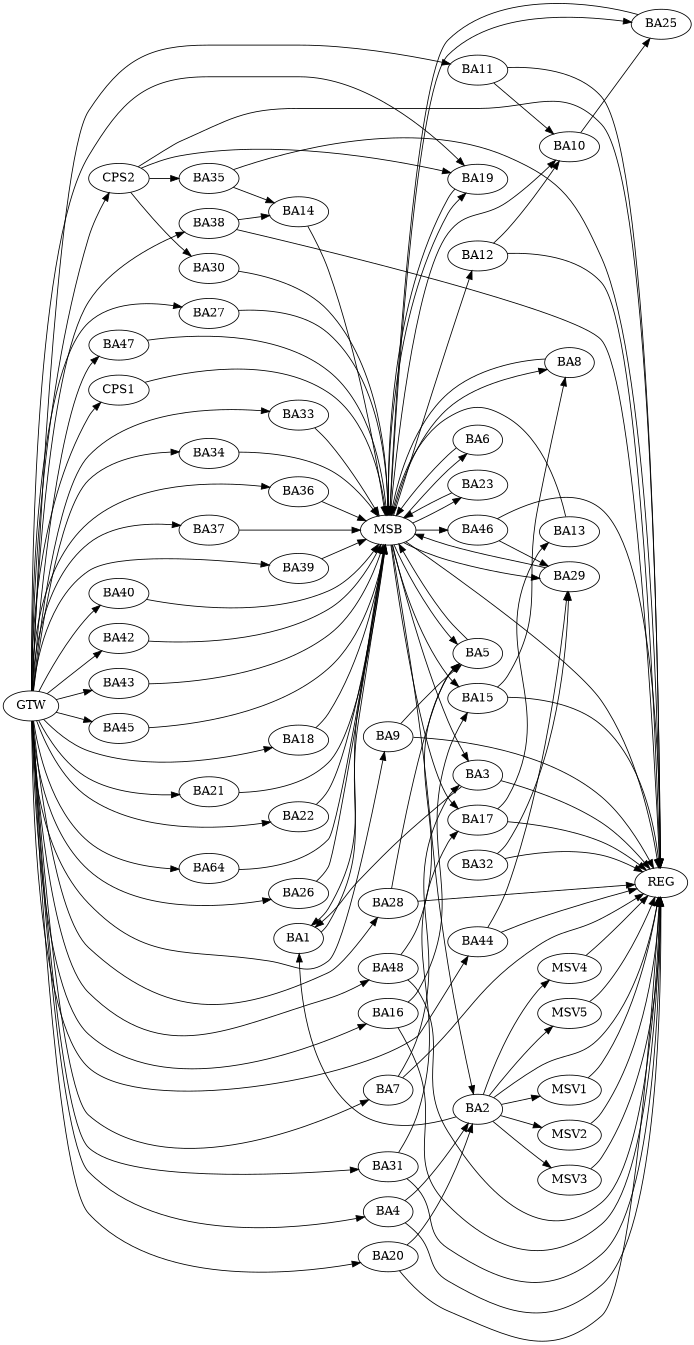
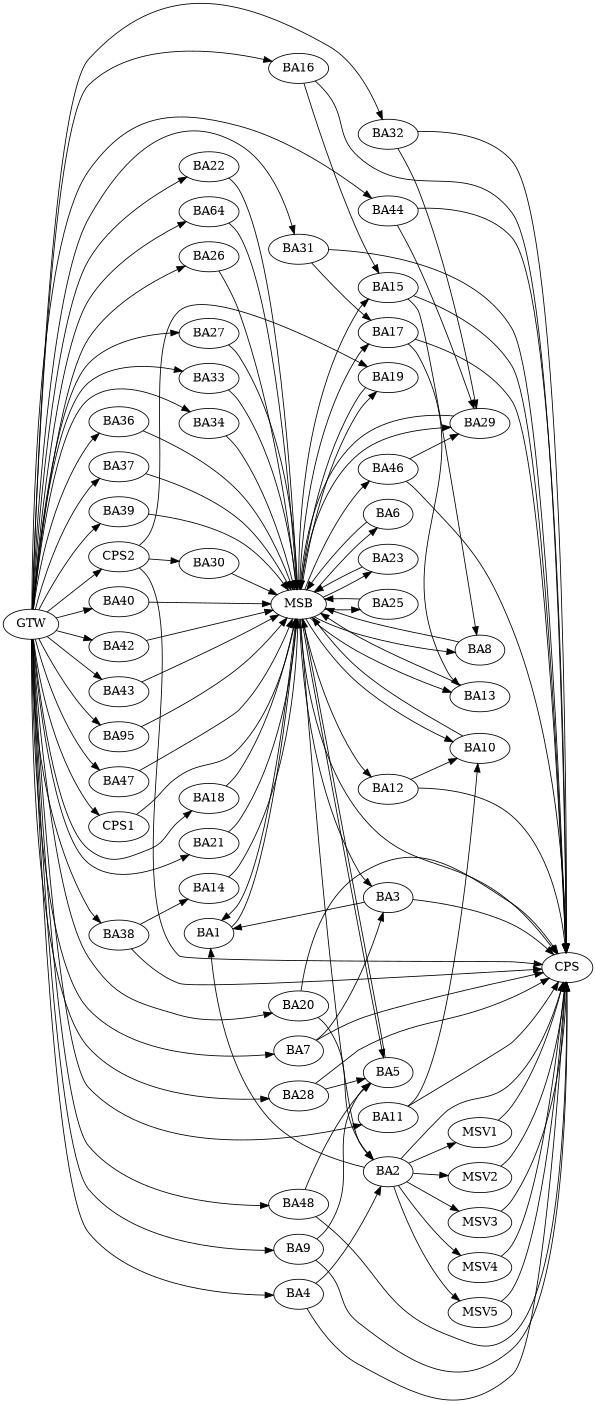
  strict digraph {
    rankdir=LR
    n1 [label=BA1]
    n2 [label=MSB]
    n3 [label=BA2]
-   n4 [label=REG]
+   n4 [label=CPS]
    n5 [label=BA3]
    n6 [label=BA5]
    n7 [label=BA6]
    n8 [label=BA8]
    n9 [label=BA10]
    n10 [label=BA12]
    n11 [label=BA13]
    n12 [label=BA15]
    n13 [label=BA17]
    n14 [label=BA19]
    n15 [label=BA23]
    n16 [label=BA25]
    n17 [label=BA29]
    n18 [label=BA46]
    n19 [label=MSV1]
    n20 [label=MSV2]
    n21 [label=MSV3]
    n22 [label=MSV4]
    n23 [label=MSV5]
    n24 [label=BA4]
    n25 [label=BA7]
    n26 [label=BA9]
    n27 [label=BA11]
    n28 [label=BA14]
    n29 [label=BA16]
    n30 [label=BA18]
    n31 [label=BA20]
    n32 [label=BA21]
    n33 [label=BA22]
    n34 [label=BA64]
    n35 [label=BA26]
    n36 [label=BA27]
    n37 [label=BA28]
    n38 [label=BA30]
    n39 [label=BA31]
    n40 [label=BA32]
    n41 [label=BA33]
    n42 [label=BA34]
-   n43 [label=BA35]
    n44 [label=BA36]
    n45 [label=BA37]
    n46 [label=BA38]
    n47 [label=BA39]
    n48 [label=BA40]
    n49 [label=BA42]
    n50 [label=BA43]
    n51 [label=BA44]
-   n52 [label=BA45]
+   n52 [label=BA95]
    n53 [label=BA47]
    n54 [label=BA48]
    n55 [label=CPS1]
    n56 [label=CPS2]
    n57 [label=GTW]
    n1 -> n2
    n2 -> n1
    n2 -> n3
    n2 -> n4
    n2 -> n5
    n2 -> n6
    n2 -> n7
    n2 -> n8
    n2 -> n9
    n2 -> n10
+   n2 -> n11
    n2 -> n12
    n2 -> n13
    n2 -> n14
    n2 -> n15
    n2 -> n16
    n2 -> n17
    n2 -> n18
    n3 -> n1
    n3 -> n4
    n3 -> n19
    n3 -> n20
    n3 -> n21
    n3 -> n22
    n3 -> n23
    n5 -> n1
    n5 -> n4
    n6 -> n2
    n7 -> n2
    n8 -> n2
-   n9 -> n16
+   n9 -> n2
    n10 -> n4
    n10 -> n9
    n11 -> n2
    n12 -> n4
    n12 -> n8
    n13 -> n4
    n13 -> n11
    n14 -> n2
    n15 -> n2
    n16 -> n2
    n17 -> n2
    n18 -> n4
    n18 -> n17
    n19 -> n4
    n20 -> n4
    n21 -> n4
    n22 -> n4
    n23 -> n4
    n24 -> n3
    n24 -> n4
    n25 -> n4
    n25 -> n5
    n26 -> n4
    n26 -> n6
    n27 -> n4
    n27 -> n9
    n28 -> n2
    n29 -> n4
    n29 -> n12
    n30 -> n2
    n31 -> n3
    n31 -> n4
    n32 -> n2
    n33 -> n2
    n34 -> n2
    n35 -> n2
    n36 -> n2
    n37 -> n4
    n37 -> n6
    n38 -> n2
    n39 -> n4
    n39 -> n13
    n40 -> n4
    n40 -> n17
    n41 -> n2
    n42 -> n2
-   n43 -> n4
-   n43 -> n28
    n44 -> n2
    n45 -> n2
    n46 -> n4
    n46 -> n28
    n47 -> n2
    n48 -> n2
    n49 -> n2
    n50 -> n2
    n51 -> n4
    n51 -> n17
    n52 -> n2
    n53 -> n2
    n54 -> n4
    n54 -> n6
    n55 -> n2
    n56 -> n4
    n56 -> n14
    n56 -> n38
-   n56 -> n43
    n57 -> n24
    n57 -> n25
    n57 -> n26
    n57 -> n27
    n57 -> n29
    n57 -> n30
    n57 -> n31
    n57 -> n32
    n57 -> n33
    n57 -> n34
    n57 -> n35
    n57 -> n36
    n57 -> n37
    n57 -> n39
-   n57 -> n14
+   n57 -> n40
    n57 -> n41
    n57 -> n42
    n57 -> n44
    n57 -> n45
    n57 -> n46
    n57 -> n47
    n57 -> n48
    n57 -> n49
    n57 -> n50
    n57 -> n51
    n57 -> n52
    n57 -> n53
    n57 -> n54
    n57 -> n55
    n57 -> n56
  }
